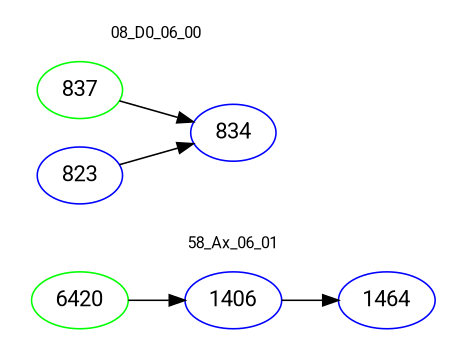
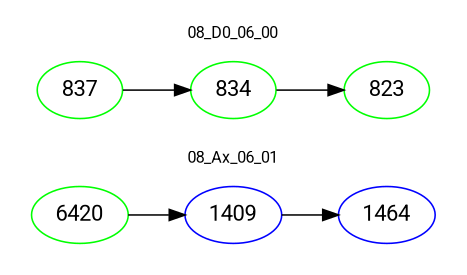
  digraph {
    fontname=Roboto
    rankdir=LR
    node [color=blue fontname=Roboto]
    edge [color=black fontname=Roboto]
    n1 [color=green label=6420]
-   n2 [label=1406]
+   n2 [label=1409]
    n3 [label=1464]
    n4 [color=green label=837]
-   n5 [label=834]
-   n6 [label=823]
+   n5 [color=green label=834]
+   n6 [color=green label=823]
    subgraph cluster_1 {
      color=white
      fontsize=10
-     label="58_Ax_06_01"
+     label="08_Ax_06_01"
      n1
      n2
      n3
    }
    subgraph cluster_2 {
      color=white
      fontsize=10
      label="08_D0_06_00"
      n4
      n5
      n6
    }
    n1 -> n2
    n2 -> n3
    n4 -> n5
-   n6 -> n5
+   n5 -> n6
  }
